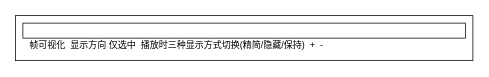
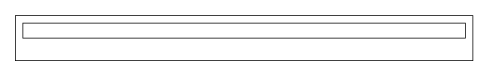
  <mxCell id="0" />
  <mxCell id="1" parent="0" />
  <mxCell id="2" value="" style="rounded=0;whiteSpace=wrap;html=1;" vertex="1" parent="1"><mxGeometry x="20" y="20" width="610" height="60" as="geometry" /></mxCell>
  <mxCell id="3" value="" style="rounded=0;whiteSpace=wrap;html=1;" vertex="1" parent="1"><mxGeometry x="30" y="30" width="590" height="20" as="geometry" /></mxCell>
- <mxCell id="4" value="帧可视化&amp;nbsp; 显示方向 仅选中&amp;nbsp; 播放时三种显示方式切换(精简/隐藏/保持)&amp;nbsp; +&amp;nbsp; -" style="text;html=1;strokeColor=none;fillColor=none;align=center;verticalAlign=middle;whiteSpace=wrap;rounded=0;" vertex="1" parent="1"><mxGeometry x="30" y="50" width="410" height="20" as="geometry" /></mxCell>
